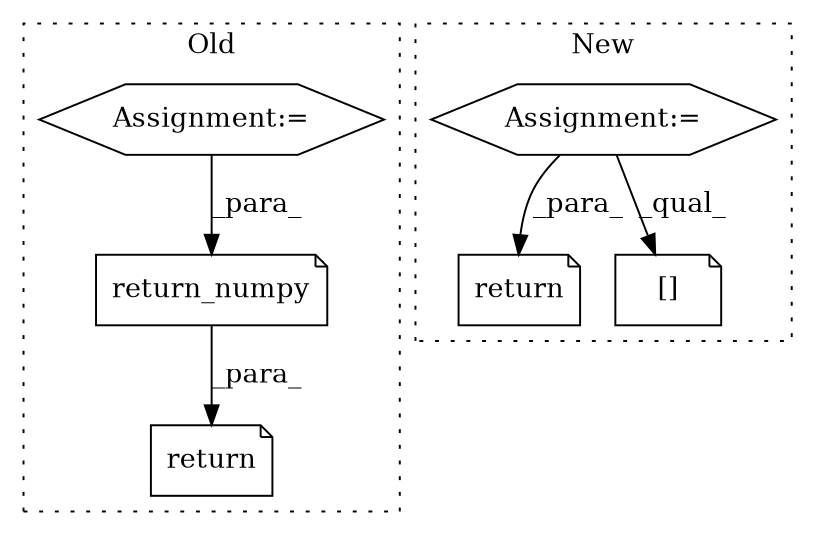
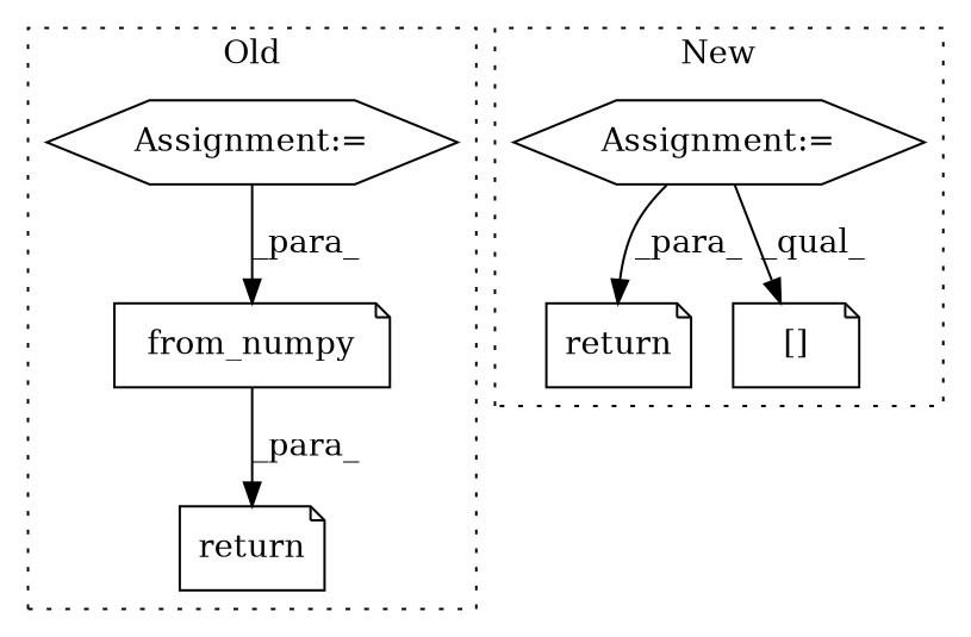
  digraph {
    node [a=41 l=7 shape=note]
-   n1 [a=32 l="11,1" label=return_numpy s="7789,7812"]
+   n1 [a=32 l="11,1" label=from_numpy s="7789,7812"]
    n2 [label=return s=7776]
    n3 [a=7 l=1 label="Assignment:=" s=7726 shape=hexagon]
    n4 [label=return s=8069]
    n5 [a=7 l=1 label="Assignment:=" s=7845 shape=hexagon]
    n6 [a=2 l="5,1" label="[]" s="8105,8111"]
    subgraph cluster_1 {
      label=Old
      style=dotted
      n1
      n2
      n3
    }
    subgraph cluster_2 {
      label=New
      style=dotted
      n4
      n5
      n6
    }
    n1 -> n2 [label=_para_]
    n3 -> n1 [label=_para_]
    n5 -> n4 [label=_para_]
    n5 -> n6 [label=_qual_]
  }
